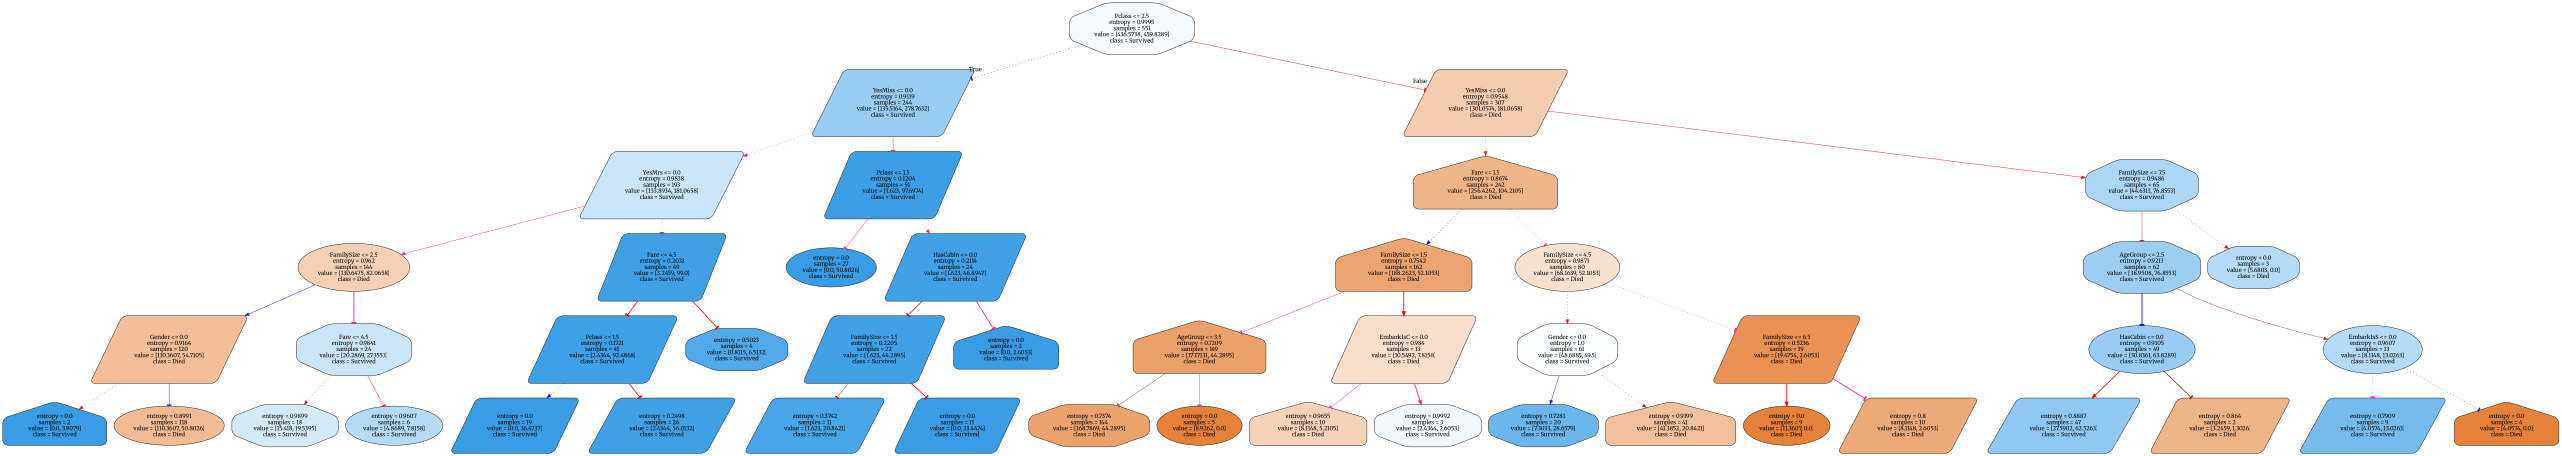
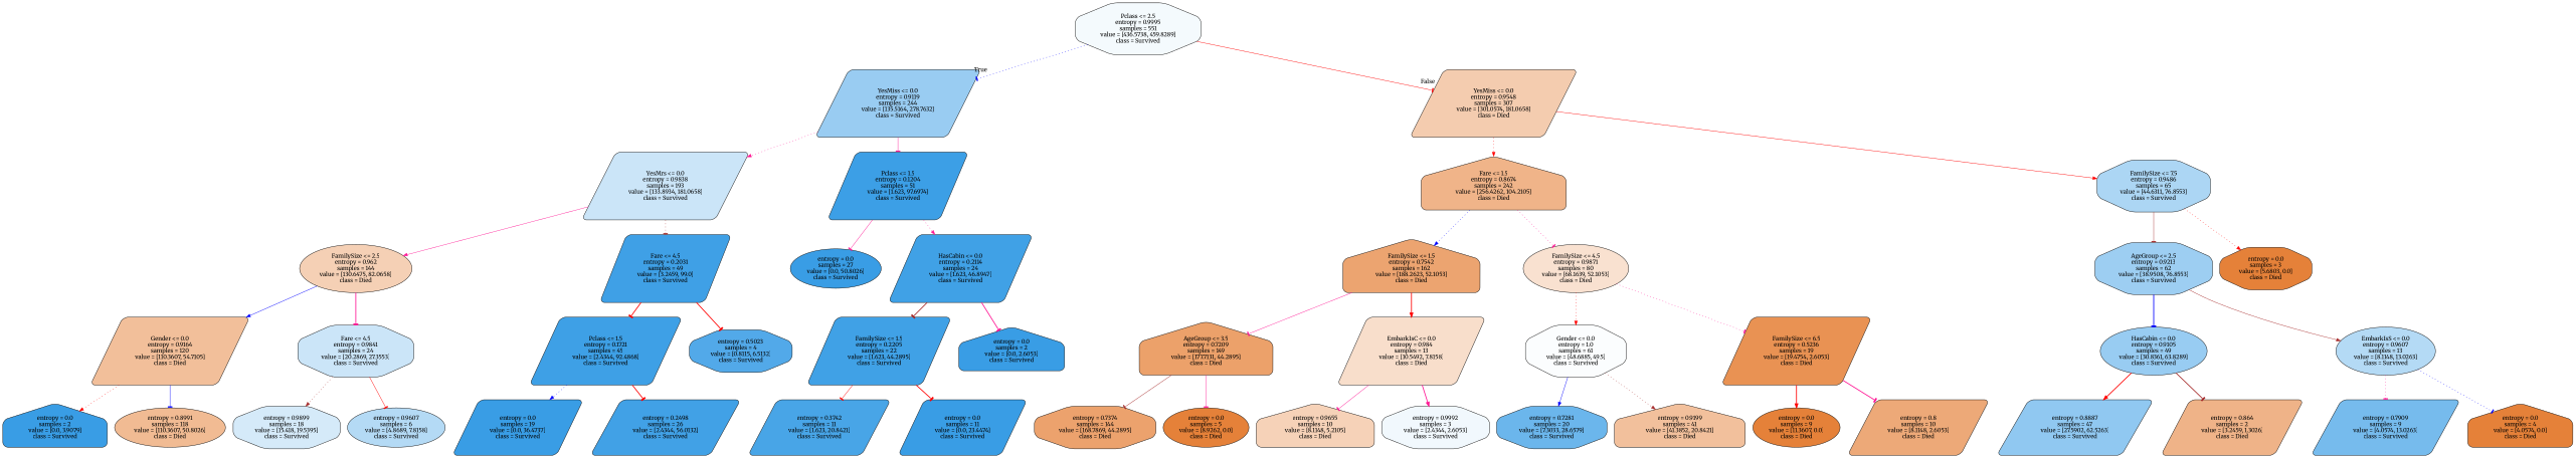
  digraph {
    fontname=Merriweather
    node [color=black fillcolor="#399de5ff" fontname=Merriweather shape=parallelogram style="filled, rounded"]
    edge [fontname=Merriweather color=red style=dotted arrowhead=tee]
    n1 [fillcolor="#399de50d" label="Pclass <= 2.5\nentropy = 0.9995\nsamples = 551\nvalue = [436.5738, 459.8289]\nclass = Survived" shape=octagon]
    n2 [fillcolor="#399de583" label="YesMiss <= 0.0\nentropy = 0.9119\nsamples = 244\nvalue = [135.5164, 278.7632]\nclass = Survived"]
    n3 [fillcolor="#e5813966" label="YesMiss <= 0.0\nentropy = 0.9548\nsamples = 307\nvalue = [301.0574, 181.0658]\nclass = Died"]
    n4 [fillcolor="#399de542" label="YesMrs <= 0.0\nentropy = 0.9838\nsamples = 193\nvalue = [133.8934, 181.0658]\nclass = Survived"]
    n5 [fillcolor="#399de5fb" label="Pclass <= 1.5\nentropy = 0.1204\nsamples = 51\nvalue = [1.623, 97.6974]\nclass = Survived"]
    n6 [fillcolor="#e581395f" label="FamilySize <= 2.5\nentropy = 0.962\nsamples = 144\nvalue = [130.6475, 82.0658]\nclass = Died" shape=ellipse]
    n7 [fillcolor="#399de5f7" label="Fare <= 4.5\nentropy = 0.2031\nsamples = 49\nvalue = [3.2459, 99.0]\nclass = Survived"]
    n8 [fillcolor="#e5813981" label="Gender <= 0.0\nentropy = 0.9164\nsamples = 120\nvalue = [110.3607, 54.7105]\nclass = Died"]
    n9 [fillcolor="#399de542" label="Fare <= 4.5\nentropy = 0.9841\nsamples = 24\nvalue = [20.2869, 27.3553]\nclass = Survived" shape=octagon]
    n10 [label="entropy = 0.0\nsamples = 2\nvalue = [0.0, 3.9079]\nclass = Survived" shape=house]
    n11 [fillcolor="#e581398a" label="entropy = 0.8991\nsamples = 118\nvalue = [110.3607, 50.8026]\nclass = Died" shape=ellipse]
    n12 [fillcolor="#399de536" label="entropy = 0.9899\nsamples = 18\nvalue = [15.418, 19.5395]\nclass = Survived" shape=octagon]
    n13 [fillcolor="#399de560" label="entropy = 0.9607\nsamples = 6\nvalue = [4.8689, 7.8158]\nclass = Survived" shape=ellipse]
    n14 [fillcolor="#399de5f8" label="Pclass <= 1.5\nentropy = 0.1721\nsamples = 45\nvalue = [2.4344, 92.4868]\nclass = Survived"]
    n15 [fillcolor="#399de5df" label="entropy = 0.5023\nsamples = 4\nvalue = [0.8115, 6.5132]\nclass = Survived" shape=octagon]
    n16 [label="entropy = 0.0\nsamples = 19\nvalue = [0.0, 36.4737]\nclass = Survived"]
    n17 [fillcolor="#399de5f4" label="entropy = 0.2498\nsamples = 26\nvalue = [2.4344, 56.0132]\nclass = Survived"]
    n18 [label="entropy = 0.0\nsamples = 27\nvalue = [0.0, 50.8026]\nclass = Survived" shape=ellipse]
    n19 [fillcolor="#399de5f6" label="HasCabin <= 0.0\nentropy = 0.2114\nsamples = 24\nvalue = [1.623, 46.8947]\nclass = Survived"]
    n20 [fillcolor="#399de5f6" label="FamilySize <= 1.5\nentropy = 0.2205\nsamples = 22\nvalue = [1.623, 44.2895]\nclass = Survived"]
    n21 [label="entropy = 0.0\nsamples = 2\nvalue = [0.0, 2.6053]\nclass = Survived" shape=house]
    n22 [fillcolor="#399de5eb" label="entropy = 0.3742\nsamples = 11\nvalue = [1.623, 20.8421]\nclass = Survived"]
    n23 [label="entropy = 0.0\nsamples = 11\nvalue = [0.0, 23.4474]\nclass = Survived"]
    n24 [fillcolor="#e5813997" label="Fare <= 1.5\nentropy = 0.8674\nsamples = 242\nvalue = [256.4262, 104.2105]\nclass = Died" shape=house]
    n25 [fillcolor="#399de56b" label="FamilySize <= 7.5\nentropy = 0.9486\nsamples = 65\nvalue = [44.6311, 76.8553]\nclass = Survived" shape=octagon]
    n26 [fillcolor="#e58139b8" label="FamilySize <= 1.5\nentropy = 0.7542\nsamples = 162\nvalue = [188.2623, 52.1053]\nclass = Died" shape=house]
    n27 [fillcolor="#e581393c" label="FamilySize <= 4.5\nentropy = 0.9871\nsamples = 80\nvalue = [68.1639, 52.1053]\nclass = Died" shape=ellipse]
    n28 [fillcolor="#e58139bf" label="AgeGroup <= 3.5\nentropy = 0.7209\nsamples = 149\nvalue = [177.7131, 44.2895]\nclass = Died" shape=house]
    n29 [fillcolor="#e5813942" label="EmbarkIsC <= 0.0\nentropy = 0.984\nsamples = 13\nvalue = [10.5492, 7.8158]\nclass = Died"]
    n30 [fillcolor="#e58139bc" label="entropy = 0.7374\nsamples = 144\nvalue = [168.7869, 44.2895]\nclass = Died" shape=octagon]
    n31 [fillcolor="#e58139ff" label="entropy = 0.0\nsamples = 5\nvalue = [8.9262, 0.0]\nclass = Died" shape=ellipse]
    n32 [fillcolor="#e581395b" label="entropy = 0.9655\nsamples = 10\nvalue = [8.1148, 5.2105]\nclass = Died" shape=house]
    n33 [fillcolor="#399de511" label="entropy = 0.9992\nsamples = 3\nvalue = [2.4344, 2.6053]\nclass = Survived" shape=octagon]
    n34 [fillcolor="#399de504" label="Gender <= 0.0\nentropy = 1.0\nsamples = 61\nvalue = [48.6885, 49.5]\nclass = Survived" shape=octagon]
    n35 [fillcolor="#e58139dd" label="FamilySize <= 6.5\nentropy = 0.5236\nsamples = 19\nvalue = [19.4754, 2.6053]\nclass = Died"]
    n36 [fillcolor="#399de5be" label="entropy = 0.7281\nsamples = 20\nvalue = [7.3033, 28.6579]\nclass = Survived" shape=octagon]
    n37 [fillcolor="#e581397f" label="entropy = 0.9199\nsamples = 41\nvalue = [41.3852, 20.8421]\nclass = Died" shape=house]
    n38 [fillcolor="#e58139ff" label="entropy = 0.0\nsamples = 9\nvalue = [11.3607, 0.0]\nclass = Died" shape=ellipse]
    n39 [fillcolor="#e58139ad" label="entropy = 0.8\nsamples = 10\nvalue = [8.1148, 2.6053]\nclass = Died"]
    n40 [fillcolor="#399de57e" label="AgeGroup <= 2.5\nentropy = 0.9213\nsamples = 62\nvalue = [38.9508, 76.8553]\nclass = Survived" shape=octagon]
-   n41 [fillcolor="#399de560" label="entropy = 0.0\nsamples = 3\nvalue = [5.6803, 0.0]\nclass = Died" shape=octagon]
+   n41 [fillcolor="#e58139ff" label="entropy = 0.0\nsamples = 3\nvalue = [5.6803, 0.0]\nclass = Died" shape=octagon]
    n42 [fillcolor="#399de584" label="HasCabin <= 0.0\nentropy = 0.9105\nsamples = 49\nvalue = [30.8361, 63.8289]\nclass = Survived" shape=ellipse]
    n43 [fillcolor="#399de560" label="EmbarkIsS <= 0.0\nentropy = 0.9607\nsamples = 13\nvalue = [8.1148, 13.0263]\nclass = Survived" shape=ellipse]
    n44 [fillcolor="#399de58e" label="entropy = 0.8887\nsamples = 47\nvalue = [27.5902, 62.5263]\nclass = Survived"]
    n45 [fillcolor="#e5813999" label="entropy = 0.864\nsamples = 2\nvalue = [3.2459, 1.3026]\nclass = Died"]
    n46 [fillcolor="#399de5b0" label="entropy = 0.7909\nsamples = 9\nvalue = [4.0574, 13.0263]\nclass = Survived"]
    n47 [fillcolor="#e58139ff" label="entropy = 0.0\nsamples = 4\nvalue = [4.0574, 0.0]\nclass = Died" shape=house]
    n1 -> n2 [headlabel=True labelangle=45 labeldistance=2.5 color=blue]
    n1 -> n3 [headlabel=False labelangle=-45 labeldistance=2.5 style=solid]
    n2 -> n4 [color=deeppink arrowhead=normal]
    n2 -> n5 [color=deeppink style=solid]
    n3 -> n24 [arrowhead=normal]
    n3 -> n25 [style=solid arrowhead=normal]
    n4 -> n6 [color=deeppink style=solid arrowhead=normal]
    n4 -> n7 [color=brown]
    n5 -> n18 [color=deeppink style=solid]
    n5 -> n19 [color=deeppink arrowhead=normal]
    n6 -> n8 [color=blue style=solid arrowhead=normal]
    n6 -> n9 [color=deeppink style=bold]
    n7 -> n14 [style=bold]
    n7 -> n15 [style=bold]
    n8 -> n10 [arrowhead=normal]
    n8 -> n11 [color=blue style=solid]
    n9 -> n12 [color=brown arrowhead=normal]
    n9 -> n13 [style=solid]
    n14 -> n16 [color=blue arrowhead=normal]
    n14 -> n17 [style=bold]
    n19 -> n20 [color=brown style=bold]
    n19 -> n21 [color=deeppink style=bold]
    n20 -> n22 [style=solid]
    n20 -> n23 [style=bold]
    n24 -> n26 [color=blue arrowhead=normal]
    n24 -> n27 [color=deeppink]
    n25 -> n40 [color=brown style=solid]
    n25 -> n41 [arrowhead=normal]
    n26 -> n28 [color=deeppink style=solid]
    n26 -> n29 [style=bold arrowhead=normal]
    n27 -> n34 [arrowhead=normal]
    n27 -> n35 [color=deeppink]
    n28 -> n30 [color=brown style=solid]
    n28 -> n31 [color=deeppink style=solid]
    n29 -> n32 [color=deeppink style=solid]
    n29 -> n33 [color=deeppink style=bold arrowhead=normal]
    n34 -> n36 [color=blue style=solid arrowhead=normal]
    n34 -> n37 [color=brown arrowhead=normal]
    n35 -> n38 [style=bold arrowhead=normal]
    n35 -> n39 [color=deeppink style=bold]
    n40 -> n42 [color=blue style=bold]
    n40 -> n43 [color=brown style=solid arrowhead=normal]
    n42 -> n44 [style=bold arrowhead=normal]
    n42 -> n45 [color=brown style=bold]
    n43 -> n46 [color=deeppink]
    n43 -> n47 [color=blue]
  }
